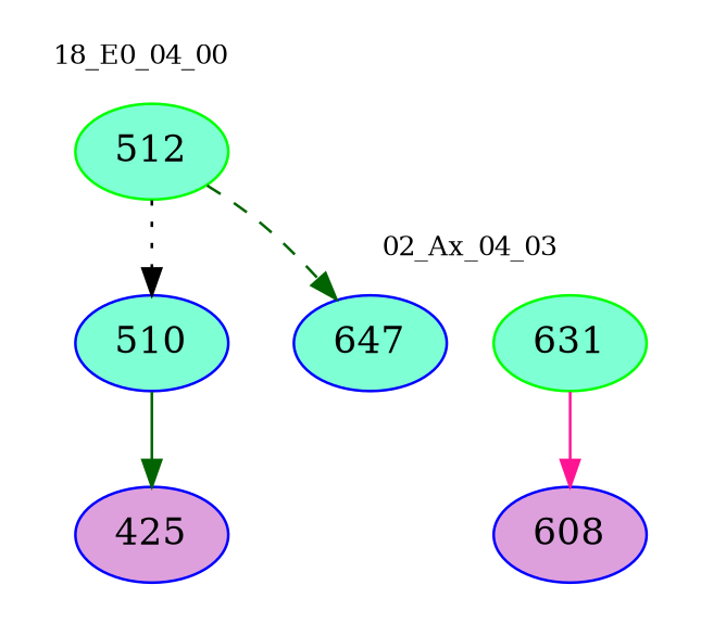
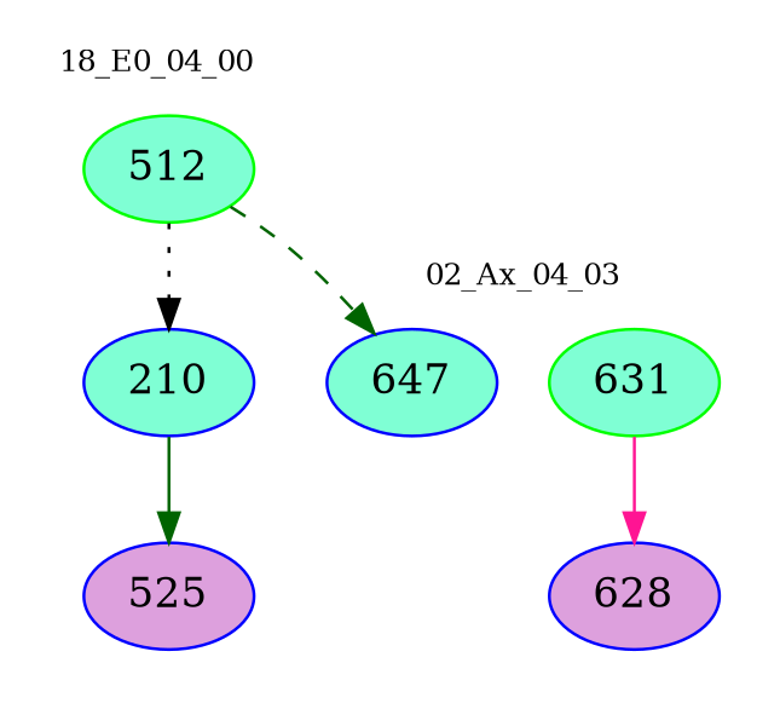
  digraph {
    node [color=blue fillcolor=aquamarine style=filled]
    edge [color=darkgreen style=solid]
    n1 [color=green label=631]
-   n2 [fillcolor=plum label=608]
+   n2 [fillcolor=plum label=628]
    n3 [label=647]
    n4 [color=green label=512]
-   n5 [label=510]
-   n6 [fillcolor=plum label=425]
+   n5 [label=210]
+   n6 [fillcolor=plum label=525]
    subgraph cluster_1 {
      color=white
      fontsize=10
      label="02_Ax_04_03"
      n1
      n2
      n3
    }
    subgraph cluster_2 {
      color=white
      fontsize=10
      label="18_E0_04_00"
      n4
      n5
      n6
    }
    n1 -> n2 [color=deeppink]
    n4 -> n3 [style=dashed]
    n4 -> n5 [color=black style=dotted]
    n5 -> n6
  }
